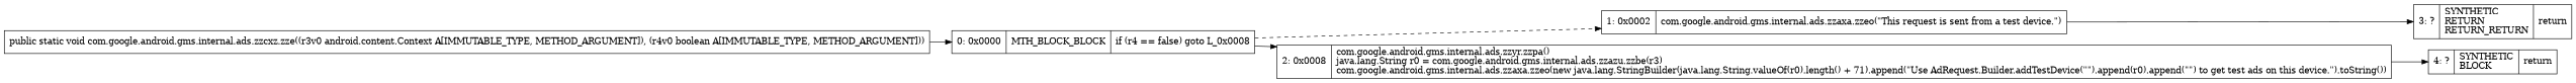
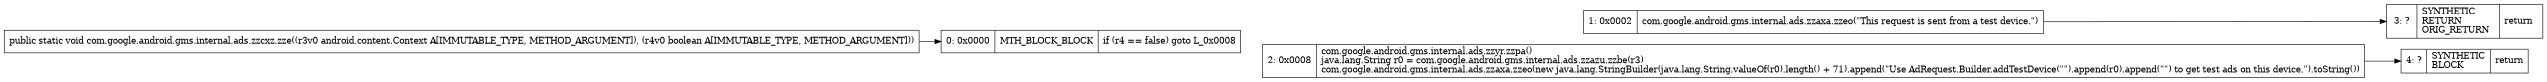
  digraph {
    rankdir=LR
    node [shape=record]
    n1 [label="{0\:\ 0x0000|MTH_BLOCK_BLOCK\l|if (r4 == false) goto L_0x0008\l}"]
    n2 [label="{1\:\ 0x0002|com.google.android.gms.internal.ads.zzaxa.zzeo(\"This request is sent from a test device.\")\l}"]
    n3 [label="{2\:\ 0x0008|com.google.android.gms.internal.ads.zzyr.zzpa()\ljava.lang.String r0 = com.google.android.gms.internal.ads.zzazu.zzbe(r3)\lcom.google.android.gms.internal.ads.zzaxa.zzeo(new java.lang.StringBuilder(java.lang.String.valueOf(r0).length() + 71).append(\"Use AdRequest.Builder.addTestDevice(\"\").append(r0).append(\"\") to get test ads on this device.\").toString())\l}"]
-   n4 [label="{3\:\ ?|SYNTHETIC\lRETURN\lRETURN_RETURN\l|return\l}"]
+   n4 [label="{3\:\ ?|SYNTHETIC\lRETURN\lORIG_RETURN\l|return\l}"]
    n5 [label="{4\:\ ?|SYNTHETIC\lBLOCK\l|return\l}"]
    n6 [label="{public static void com.google.android.gms.internal.ads.zzcxz.zze((r3v0 android.content.Context A[IMMUTABLE_TYPE, METHOD_ARGUMENT]), (r4v0 boolean A[IMMUTABLE_TYPE, METHOD_ARGUMENT])) }"]
-   n1 -> n2 [style=dashed]
-   n1 -> n3
    n2 -> n4
    n3 -> n5
    n6 -> n1
  }
